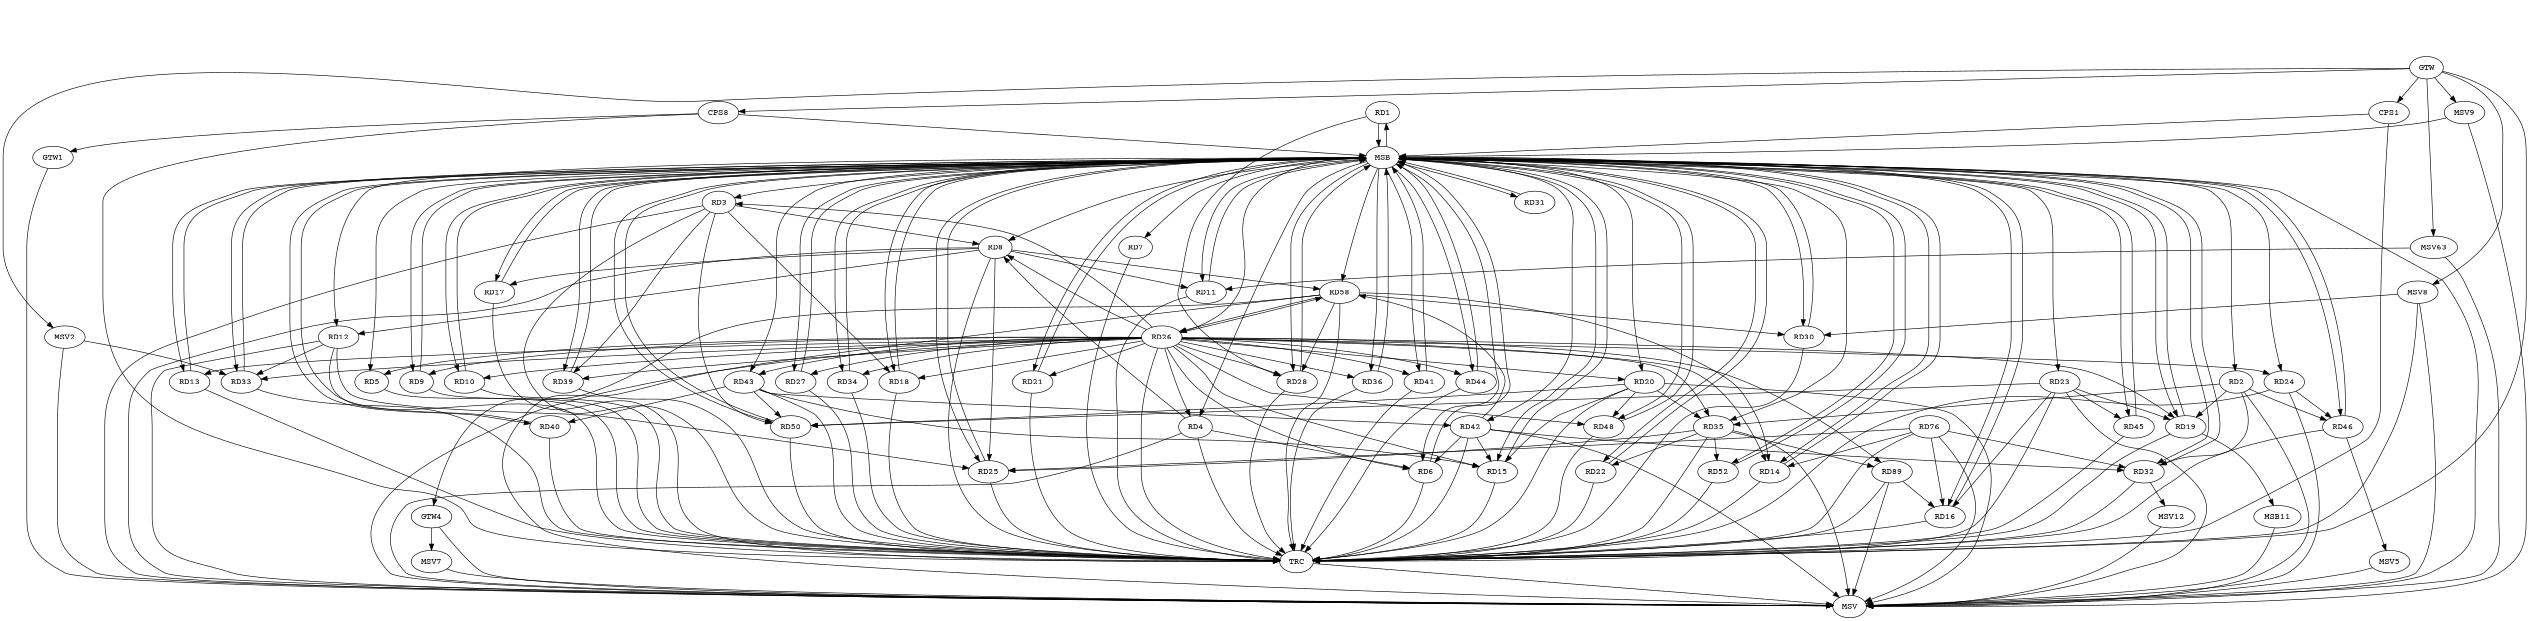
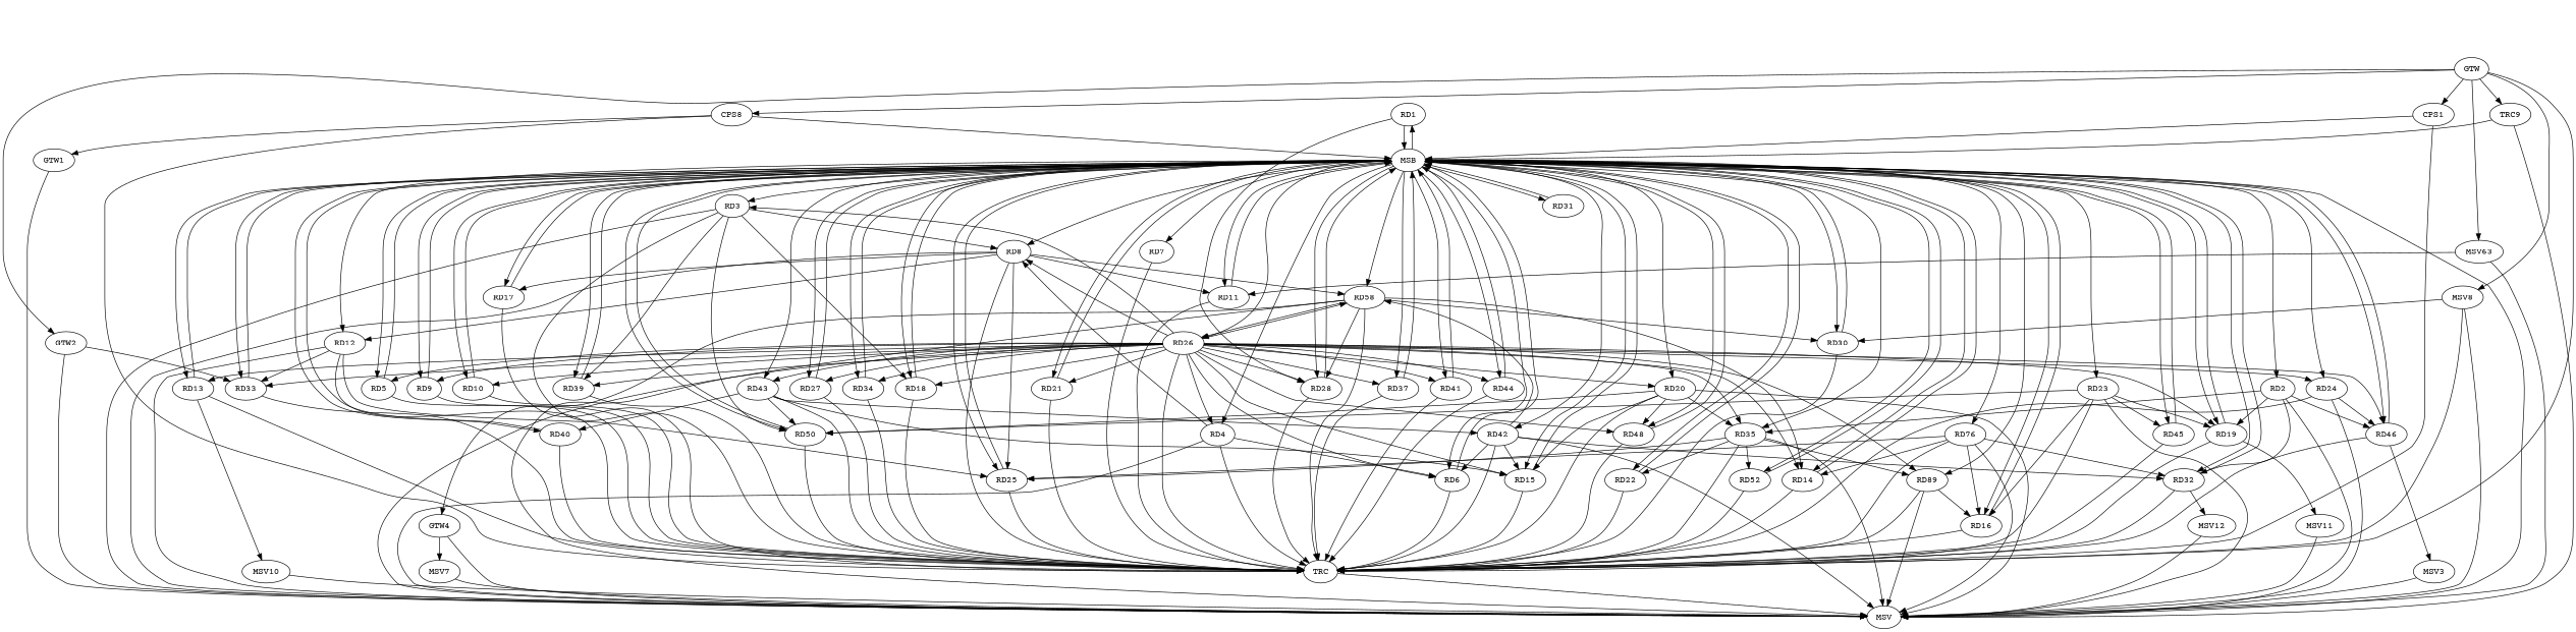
  strict digraph {
    fontname="Courier Prime"
    node [fontname="Courier Prime"]
    edge [fontname="Courier Prime"]
    n1 [label=RD1]
    n2 [label=MSB]
    n3 [label=RD28]
    n4 [label=RD2]
    n5 [label=RD19]
    n6 [label=RD32]
    n7 [label=RD35]
    n8 [label=RD46]
    n9 [label=MSV]
    n10 [label=RD3]
    n11 [label=RD8]
    n12 [label=RD18]
    n13 [label=RD39]
    n14 [label=RD50]
    n15 [label=RD4]
    n16 [label=RD6]
    n17 [label=RD5]
    n18 [label=RD7]
    n19 [label=RD11]
    n20 [label=RD12]
    n21 [label=RD17]
    n22 [label=RD25]
    n23 [label=RD58]
    n24 [label=RD9]
    n25 [label=RD10]
    n26 [label=RD33]
    n27 [label=RD13]
    n28 [label=RD14]
    n29 [label=RD15]
    n30 [label=RD16]
    n31 [label=RD20]
    n32 [label=RD48]
    n33 [label=RD21]
    n34 [label=RD22]
    n35 [label=RD23]
    n36 [label=RD45]
    n37 [label=RD24]
    n38 [label=RD26]
    n39 [label=RD27]
    n40 [label=RD89]
    n41 [label=RD34]
-   n42 [label=RD36]
+   n42 [label=RD37]
    n43 [label=RD41]
    n44 [label=RD42]
    n45 [label=RD43]
    n46 [label=RD44]
    n47 [label=RD30]
    n48 [label=RD31]
    n49 [label=RD52]
    n50 [label=RD76]
    n51 [label=RD40]
    n52 [label=TRC]
-   n53 [label=MSB11]
+   n53 [label=MSV11]
    n54 [label=MSV12]
-   n55 [label=MSV5]
+   n55 [label=MSV3]
    n56 [label=GTW4]
+   n57 [label=MSV10]
    n58 [label=MSV7]
    n59 [label=CPS1]
    n60 [label=CPS8]
    n61 [label=GTW1]
    n62 [label=GTW]
-   n63 [label=MSV2]
+   n63 [label=GTW2]
    n64 [label=MSV8]
-   n65 [label=MSV9]
+   n65 [label=TRC9]
    n66 [label=MSV63]
    n1 -> n2
    n1 -> n3
    n2 -> n1
    n2 -> n3
    n2 -> n4
    n2 -> n5
    n2 -> n6
    n2 -> n7
    n2 -> n8
    n2 -> n9
    n2 -> n10
    n2 -> n11
    n2 -> n12
    n2 -> n13
    n2 -> n14
    n2 -> n15
    n2 -> n16
    n2 -> n17
    n2 -> n18
    n2 -> n19
    n2 -> n20
    n2 -> n21
    n2 -> n22
    n2 -> n23
    n2 -> n24
    n2 -> n25
    n2 -> n26
    n2 -> n27
    n2 -> n28
    n2 -> n29
    n2 -> n30
    n2 -> n31
    n2 -> n32
    n2 -> n33
    n2 -> n34
    n2 -> n35
    n2 -> n36
    n2 -> n37
    n2 -> n38
    n2 -> n39
+   n2 -> n40
    n2 -> n41
    n2 -> n42
    n2 -> n43
    n2 -> n44
    n2 -> n45
    n2 -> n46
    n2 -> n47
    n2 -> n48
    n2 -> n49
+   n2 -> n50
    n2 -> n51
    n3 -> n2
    n3 -> n52
    n4 -> n5
    n4 -> n6
    n4 -> n7
    n4 -> n8
    n4 -> n9
    n5 -> n2
    n5 -> n52
    n5 -> n53
    n6 -> n2
    n6 -> n52
    n6 -> n54
    n7 -> n9
    n7 -> n22
    n7 -> n34
    n7 -> n40
    n7 -> n49
    n7 -> n52
    n8 -> n2
    n8 -> n52
    n8 -> n55
    n10 -> n9
    n10 -> n11
    n10 -> n12
    n10 -> n13
    n10 -> n14
    n10 -> n52
    n11 -> n9
    n11 -> n19
    n11 -> n20
    n11 -> n21
    n11 -> n22
    n11 -> n23
    n11 -> n52
    n12 -> n2
    n12 -> n52
    n13 -> n2
    n13 -> n52
    n14 -> n2
    n14 -> n52
    n15 -> n9
    n15 -> n11
    n15 -> n16
    n15 -> n52
    n16 -> n2
    n16 -> n52
+   n17 -> n2
    n17 -> n52
    n18 -> n52
    n19 -> n2
    n19 -> n52
    n20 -> n9
    n20 -> n22
    n20 -> n26
    n20 -> n52
    n21 -> n2
    n21 -> n52
    n22 -> n2
    n22 -> n52
    n23 -> n3
    n23 -> n9
    n23 -> n28
    n23 -> n38
    n23 -> n47
    n23 -> n52
    n23 -> n56
    n24 -> n2
    n24 -> n52
    n25 -> n2
    n25 -> n52
    n26 -> n2
    n26 -> n52
    n27 -> n2
    n27 -> n52
+   n27 -> n57
    n28 -> n2
    n28 -> n52
    n29 -> n2
    n29 -> n52
    n30 -> n2
    n30 -> n52
    n31 -> n7
    n31 -> n9
    n31 -> n14
    n31 -> n29
    n31 -> n32
    n31 -> n52
    n32 -> n2
    n32 -> n52
    n33 -> n2
    n33 -> n52
    n34 -> n2
    n34 -> n52
    n35 -> n5
    n35 -> n9
    n35 -> n14
    n35 -> n30
    n35 -> n36
    n35 -> n52
    n36 -> n2
    n36 -> n52
    n37 -> n8
    n37 -> n9
    n37 -> n52
    n38 -> n3
    n38 -> n5
    n38 -> n7
+   n38 -> n8
    n38 -> n9
    n38 -> n10
    n38 -> n11
    n38 -> n12
    n38 -> n13
    n38 -> n15
    n38 -> n16
    n38 -> n17
    n38 -> n23
    n38 -> n24
    n38 -> n25
    n38 -> n26
    n38 -> n27
    n38 -> n28
    n38 -> n29
    n38 -> n31
    n38 -> n32
    n38 -> n33
    n38 -> n37
    n38 -> n39
    n38 -> n40
    n38 -> n41
    n38 -> n42
    n38 -> n43
    n38 -> n45
    n38 -> n46
    n38 -> n52
    n39 -> n2
    n39 -> n52
    n40 -> n9
    n40 -> n30
    n40 -> n52
    n41 -> n2
    n41 -> n52
    n42 -> n2
    n42 -> n52
    n43 -> n2
    n43 -> n52
    n44 -> n6
    n44 -> n9
    n44 -> n16
    n44 -> n23
    n44 -> n29
    n44 -> n52
    n45 -> n14
    n45 -> n29
    n45 -> n44
    n45 -> n51
    n45 -> n52
    n46 -> n2
    n46 -> n52
    n47 -> n2
    n47 -> n52
    n48 -> n2
    n49 -> n2
    n49 -> n52
    n50 -> n6
    n50 -> n9
    n50 -> n22
    n50 -> n28
    n50 -> n30
    n50 -> n52
    n51 -> n2
    n51 -> n52
    n52 -> n9
    n53 -> n9
    n54 -> n9
    n55 -> n9
    n56 -> n9
    n56 -> n58
+   n57 -> n9
    n58 -> n9
    n59 -> n2
    n59 -> n52
    n60 -> n2
    n60 -> n52
    n60 -> n61
    n61 -> n9
    n62 -> n52
    n62 -> n59
    n62 -> n60
    n62 -> n63
    n62 -> n64
    n62 -> n65
    n62 -> n66
    n63 -> n9
    n63 -> n26
    n64 -> n9
    n64 -> n47
    n64 -> n52
    n65 -> n2
    n65 -> n9
    n66 -> n9
    n66 -> n19
  }
